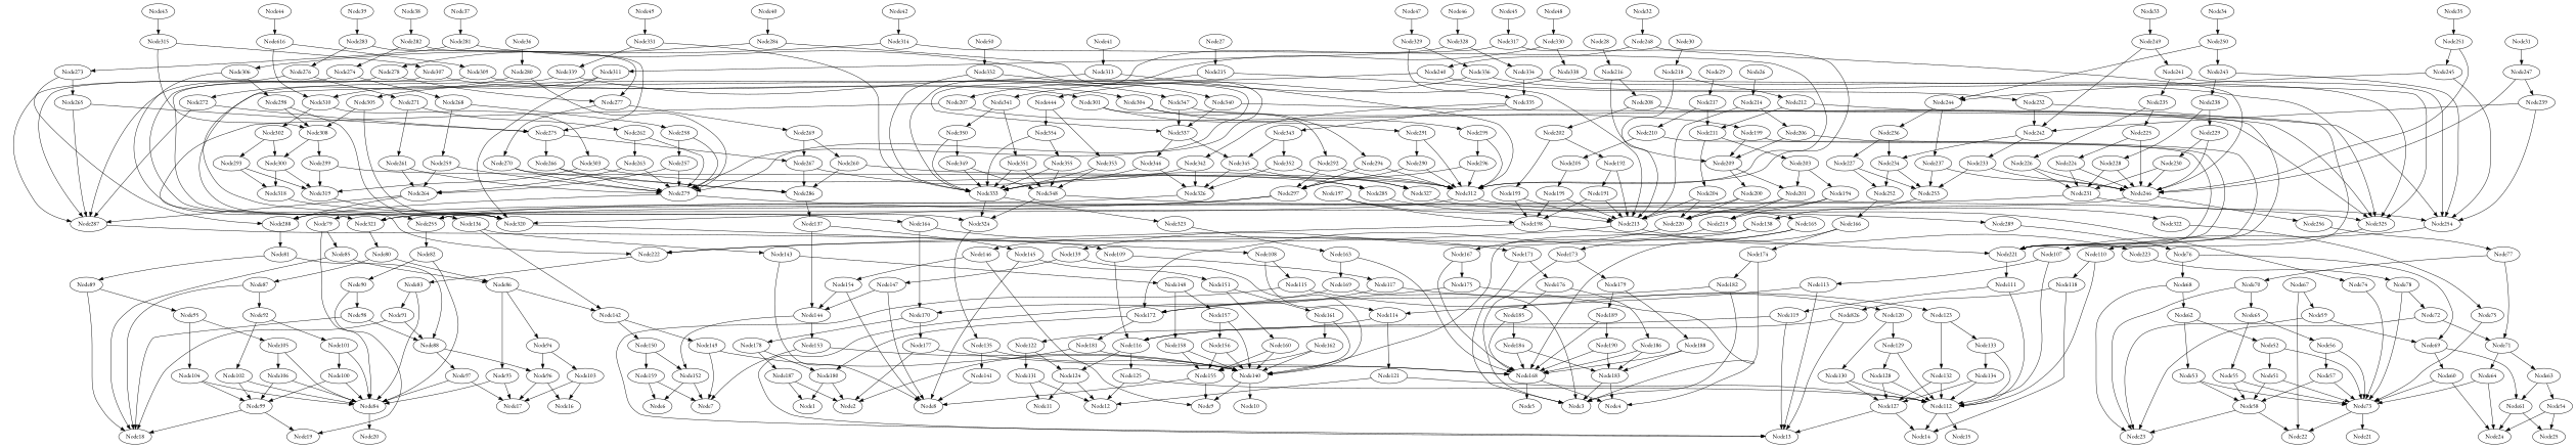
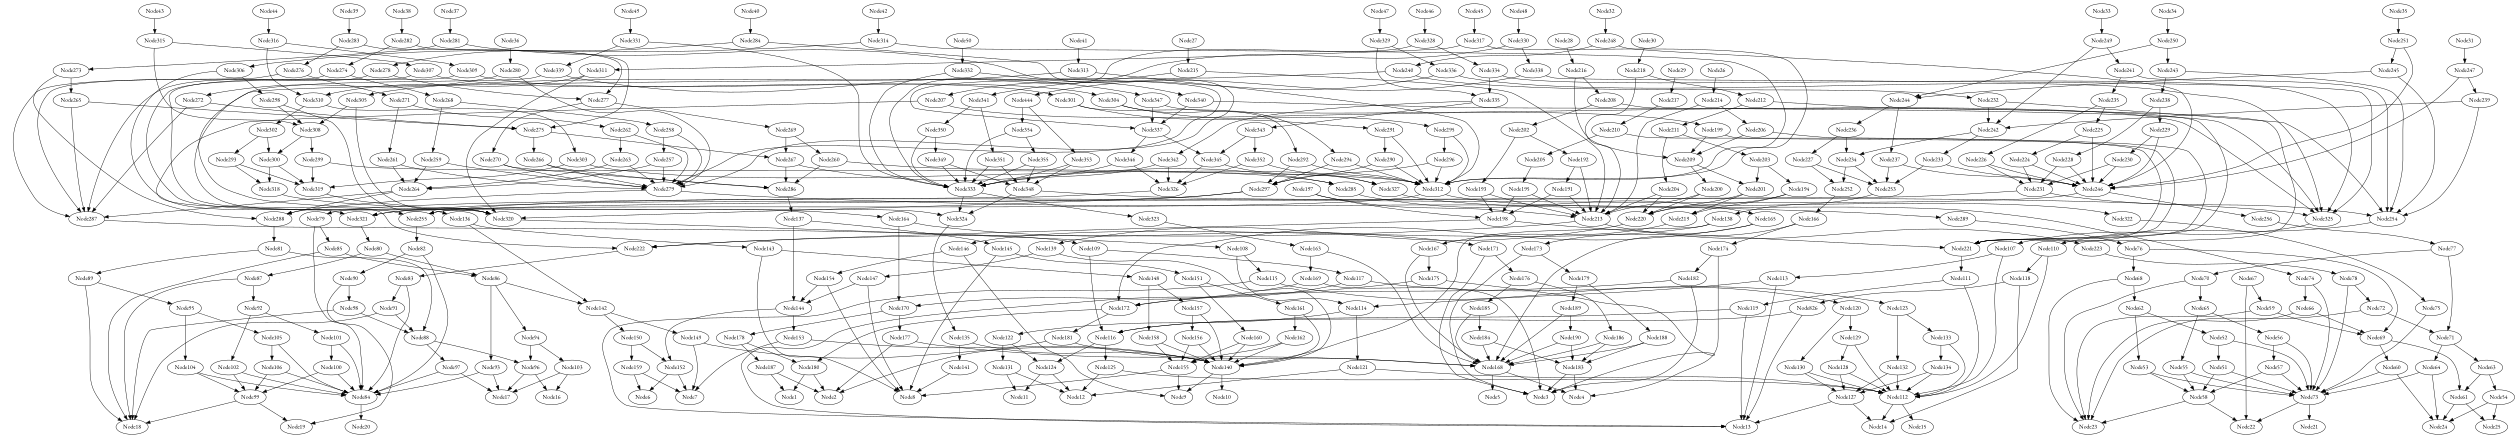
  digraph {
    fontname="EB Garamond"
    node [fontname="EB Garamond"]
    edge [fontname="EB Garamond" style=solid]
    Node26
    Node214
    Node213
    Node206
    Node222
    Node223
    Node209
    Node221
    Node27
    Node215
    Node207
    Node199
    Node28
    Node216
    Node208
    Node200
    Node201
    Node202
    Node29
    Node217
    Node210
    Node211
    Node205
    Node203
    Node204
    Node30
    Node218
    Node212
    Node31
    Node247
    Node246
    Node239
    Node255
    Node256
    Node242
    Node254
    Node32
    Node248
    Node240
    Node232
    Node33
    Node249
    Node241
    Node233
    Node234
    Node235
    Node34
    Node250
    Node243
    Node244
    Node238
    Node236
    Node237
    Node35
    Node251
    Node245
    Node36
    Node280
    Node279
    Node272
    Node288
    Node289
    Node275
    Node287
    Node37
    Node281
    Node273
    Node265
    Node38
    Node282
    Node274
    Node266
    Node267
    Node268
    Node39
    Node283
    Node276
    Node277
    Node271
    Node269
    Node270
    Node40
    Node284
    Node278
    Node41
    Node313
    Node312
    Node305
    Node321
    Node322
    Node308
    Node320
    Node42
    Node314
    Node306
    Node298
    Node43
    Node315
    Node307
    Node299
    Node300
    Node301
    Node44
-   Node316 [label=Node616]
+   Node316
    Node309
    Node310
    Node304
    Node302
    Node303
    Node45
    Node317
    Node311
    Node46
    Node328
    Node334
    Node333
    Node335
    Node325
    Node323
    Node324
    Node47
    Node329
    Node336
    Node341
    Node343
    Node342
    Node48
    Node330
    Node338
    Node337
    n131 [label=Node444]
    Node346
    Node345
    Node49
    Node331
    Node339
    Node347
    Node50
    Node332
    Node340
    Node51
    Node73
    Node58
    Node22
    Node21
    Node23
    Node52
    Node53
    Node54
    Node24
    Node25
    Node55
    Node56
    Node57
    Node59
    Node69
    Node60
    Node61
    Node62
    Node63
    Node64
    Node65
+   Node66
    Node67
    Node68
    Node70
    Node71
    Node72
    Node74
    Node75
    Node76
    Node77
    Node78
    Node79
    Node85
    Node84
    Node86
    Node18
    Node20
    Node94
    Node93
    Node142
    Node80
    Node87
    Node92
    Node101
    Node102
    Node96
    Node103
    Node17
    Node81
    Node89
    Node88
    Node95
    Node97
    Node105
    Node104
    Node16
    Node82
    Node90
    Node19
    Node98
    Node83
    Node91
    Node100
    Node99
    Node106
    Node107
    Node113
    Node112
    Node114
    Node13
    Node15
    Node14
    Node122
    Node121
    Node108
    Node115
    Node120
    Node129
    Node130
    Node124
    Node131
    Node12
    Node109
    Node117
    Node116
    Node123
    Node125
    Node133
    Node132
    Node11
    Node110
    Node118
    n235 [label=Node826]
    Node111
    Node119
    Node128
    Node127
    Node134
    Node135
    Node141
    Node140
    Node8
    Node10
    Node9
    Node150
    Node149
    Node136
    Node143
    Node148
    Node157
    Node158
    Node152
    Node159
    Node7
    Node137
    Node145
    Node144
    Node151
    Node153
    Node161
    Node160
    Node6
    Node138
    Node146
    Node154
    Node139
    Node147
    Node156
    Node155
    Node162
    Node163
    Node169
    Node168
    Node170
    Node3
    Node5
    Node4
    Node178
    Node177
    Node164
    Node171
    Node176
    Node185
    Node186
    Node180
    Node187
    Node2
    Node165
    Node173
    Node172
    Node179
    Node181
    Node189
    Node188
    Node1
    Node166
    Node174
    Node182
    Node167
    Node175
    Node184
    Node183
    Node190
    Node191
    Node198
    Node192
    Node193
    Node194
    Node220
    Node219
    Node195
    Node197
    Node224
    Node231
    Node225
    Node226
    Node227
    Node253
    Node252
    Node228
    Node229
    Node230
    Node257
    Node264
    Node258
    Node259
    Node260
    Node286
    Node285
    Node261
    Node262
    Node263
    Node290
    Node297
    Node291
    Node292
    Node293
    Node319
    Node318
    Node294
    Node295
    Node296
    Node326
    Node327
    Node350
    Node351
    Node352
    Node354
    Node353
    Node349
    Node348
    Node355
    Node26 -> Node214
    Node214 -> Node213
    Node214 -> Node206
    Node213 -> Node222
    Node213 -> Node223
    Node206 -> Node209
    Node206 -> Node221
    Node222 -> Node83
    Node223 -> Node78
    Node209 -> Node200
    Node209 -> Node201
    Node221 -> Node111
    Node27 -> Node215
    Node215 -> Node213
    Node215 -> Node207
    Node207 -> Node222
    Node207 -> Node199
    Node199 -> Node209
    Node199 -> Node221
    Node28 -> Node216
    Node216 -> Node209
    Node216 -> Node208
    Node208 -> Node221
    Node208 -> Node202
    Node200 -> Node213
    Node200 -> Node220
    Node201 -> Node220
    Node201 -> Node219
    Node202 -> Node192
    Node202 -> Node193
    Node29 -> Node217
    Node217 -> Node210
-   Node217 -> Node211
    Node210 -> Node221
    Node210 -> Node205
    Node211 -> Node203
    Node211 -> Node204
    Node205 -> Node195
    Node203 -> Node201
    Node203 -> Node194
    Node204 -> Node213
    Node204 -> Node220
    Node30 -> Node218
    Node218 -> Node213
    Node218 -> Node212
    Node212 -> Node221
    Node212 -> Node211
    Node31 -> Node247
    Node247 -> Node246
    Node247 -> Node239
    Node246 -> Node255
    Node246 -> Node256
    Node239 -> Node242
    Node239 -> Node254
    Node255 -> Node82
    Node256 -> Node77
    Node242 -> Node233
    Node242 -> Node234
    Node254 -> Node110
    Node32 -> Node248
    Node248 -> Node246
    Node248 -> Node240
    Node240 -> Node255
    Node240 -> Node232
    Node232 -> Node242
    Node232 -> Node254
    Node33 -> Node249
    Node249 -> Node242
    Node249 -> Node241
    Node241 -> Node254
    Node241 -> Node235
    Node233 -> Node246
    Node233 -> Node253
    Node234 -> Node253
    Node234 -> Node252
    Node235 -> Node225
    Node235 -> Node226
    Node34 -> Node250
    Node250 -> Node243
    Node250 -> Node244
    Node243 -> Node254
    Node243 -> Node238
    Node244 -> Node236
    Node244 -> Node237
    Node238 -> Node228
    Node238 -> Node229
    Node236 -> Node234
    Node236 -> Node227
    Node237 -> Node246
    Node237 -> Node253
    Node35 -> Node251
    Node251 -> Node246
    Node251 -> Node245
    Node245 -> Node254
    Node245 -> Node244
    Node36 -> Node280
    Node280 -> Node279
    Node280 -> Node272
    Node279 -> Node288
    Node279 -> Node289
    Node272 -> Node275
    Node272 -> Node287
    Node288 -> Node81
    Node289 -> Node76
    Node275 -> Node266
    Node275 -> Node267
    Node287 -> Node109
    Node37 -> Node281
    Node281 -> Node279
    Node281 -> Node273
    Node273 -> Node288
    Node273 -> Node265
    Node265 -> Node275
    Node265 -> Node287
    Node38 -> Node282
    Node282 -> Node275
    Node282 -> Node274
    Node274 -> Node287
    Node274 -> Node268
    Node266 -> Node279
    Node266 -> Node286
    Node267 -> Node286
    Node267 -> Node285
    Node268 -> Node258
    Node268 -> Node259
    Node39 -> Node283
    Node283 -> Node276
    Node283 -> Node277
    Node276 -> Node287
    Node276 -> Node271
    Node277 -> Node269
    Node277 -> Node270
    Node271 -> Node261
    Node271 -> Node262
    Node269 -> Node267
    Node269 -> Node260
    Node270 -> Node279
    Node270 -> Node286
    Node40 -> Node284
    Node284 -> Node279
    Node284 -> Node278
    Node278 -> Node287
    Node278 -> Node277
    Node41 -> Node313
    Node313 -> Node312
    Node313 -> Node305
    Node312 -> Node321
    Node312 -> Node322
    Node305 -> Node308
    Node305 -> Node320
    Node321 -> Node80
    Node322 -> Node75
    Node308 -> Node299
    Node308 -> Node300
    Node320 -> Node108
    Node42 -> Node314
    Node314 -> Node312
    Node314 -> Node306
    Node306 -> Node321
    Node306 -> Node298
    Node298 -> Node308
    Node298 -> Node320
    Node43 -> Node315
    Node315 -> Node308
    Node315 -> Node307
    Node307 -> Node320
    Node307 -> Node301
    Node299 -> Node312
    Node299 -> Node319
    Node300 -> Node319
    Node300 -> Node318
    Node301 -> Node291
    Node301 -> Node292
    Node44 -> Node316
    Node316 -> Node309
    Node316 -> Node310
    Node309 -> Node320
    Node309 -> Node304
    Node310 -> Node302
    Node310 -> Node303
    Node304 -> Node294
    Node304 -> Node295
    Node302 -> Node300
    Node302 -> Node293
    Node303 -> Node312
    Node303 -> Node319
    Node45 -> Node317
    Node317 -> Node312
    Node317 -> Node311
    Node311 -> Node320
    Node311 -> Node310
    Node46 -> Node328
    Node328 -> Node334
    Node328 -> Node333
    Node334 -> Node335
    Node334 -> Node325
    Node333 -> Node323
    Node333 -> Node324
    Node335 -> Node343
    Node335 -> Node342
    Node325 -> Node107
    Node323 -> Node163
    Node324 -> Node135
    Node47 -> Node329
    Node329 -> Node335
    Node329 -> Node336
    Node336 -> Node325
    Node336 -> Node341
    Node341 -> Node350
    Node341 -> Node351
    Node343 -> Node345
    Node343 -> Node352
    Node342 -> Node333
    Node342 -> Node326
    Node48 -> Node330
    Node330 -> Node338
    Node330 -> Node337
    Node338 -> Node325
    Node338 -> n131
    Node337 -> Node346
    Node337 -> Node345
    n131 -> Node354
    n131 -> Node353
    Node346 -> Node333
    Node346 -> Node326
    Node345 -> Node326
    Node345 -> Node327
    Node49 -> Node331
    Node331 -> Node333
    Node331 -> Node339
    Node339 -> Node324
    Node339 -> Node347
    Node347 -> Node325
    Node347 -> Node337
    Node50 -> Node332
    Node332 -> Node333
    Node332 -> Node340
    Node340 -> Node325
    Node340 -> Node337
    Node51 -> Node73
    Node51 -> Node58
    Node73 -> Node22
    Node73 -> Node21
    Node58 -> Node22
    Node58 -> Node23
    Node52 -> Node51
    Node52 -> Node73
    Node53 -> Node73
    Node53 -> Node58
    Node54 -> Node24
    Node54 -> Node25
    Node55 -> Node73
    Node55 -> Node58
    Node56 -> Node73
    Node56 -> Node57
    Node57 -> Node73
    Node57 -> Node58
    Node59 -> Node23
    Node59 -> Node69
    Node69 -> Node60
    Node69 -> Node61
    Node60 -> Node73
    Node60 -> Node24
    Node61 -> Node24
    Node61 -> Node25
    Node62 -> Node52
    Node62 -> Node53
    Node63 -> Node54
    Node63 -> Node61
    Node64 -> Node73
    Node64 -> Node24
    Node65 -> Node55
    Node65 -> Node56
+   Node66 -> Node23
+   Node66 -> Node69
    Node67 -> Node22
    Node67 -> Node59
    Node68 -> Node23
    Node68 -> Node62
    Node70 -> Node23
    Node70 -> Node65
    Node71 -> Node63
    Node71 -> Node64
    Node72 -> Node23
    Node72 -> Node71
    Node74 -> Node73
+   Node74 -> Node66
    Node75 -> Node73
    Node76 -> Node69
    Node76 -> Node68
    Node77 -> Node70
    Node77 -> Node71
    Node78 -> Node73
    Node78 -> Node72
    Node79 -> Node85
    Node79 -> Node84
    Node85 -> Node86
    Node85 -> Node18
    Node84 -> Node20
    Node86 -> Node94
    Node86 -> Node93
    Node86 -> Node142
    Node94 -> Node96
    Node94 -> Node103
    Node93 -> Node84
    Node93 -> Node17
    Node142 -> Node150
    Node142 -> Node149
    Node80 -> Node86
    Node80 -> Node87
    Node87 -> Node18
    Node87 -> Node92
    Node92 -> Node101
    Node92 -> Node102
    Node101 -> Node84
    Node101 -> Node100
    Node102 -> Node84
    Node102 -> Node99
    Node96 -> Node17
    Node96 -> Node16
    Node103 -> Node17
    Node103 -> Node16
    Node81 -> Node89
    Node81 -> Node88
    Node89 -> Node18
    Node89 -> Node95
    Node88 -> Node96
    Node88 -> Node97
    Node95 -> Node105
    Node95 -> Node104
    Node97 -> Node84
    Node97 -> Node17
    Node105 -> Node84
    Node105 -> Node106
    Node104 -> Node84
    Node104 -> Node99
    Node82 -> Node84
    Node82 -> Node90
    Node90 -> Node19
    Node90 -> Node98
    Node98 -> Node18
    Node98 -> Node88
    Node83 -> Node84
    Node83 -> Node91
    Node91 -> Node18
    Node91 -> Node88
    Node100 -> Node84
    Node100 -> Node99
    Node99 -> Node18
    Node99 -> Node19
    Node106 -> Node84
    Node106 -> Node99
    Node107 -> Node113
    Node107 -> Node112
    Node113 -> Node114
    Node113 -> Node13
    Node112 -> Node15
    Node112 -> Node14
    Node114 -> Node122
    Node114 -> Node121
    Node122 -> Node124
    Node122 -> Node131
    Node121 -> Node112
    Node121 -> Node12
    Node108 -> Node114
    Node108 -> Node115
    Node115 -> Node13
    Node115 -> Node120
    Node120 -> Node129
    Node120 -> Node130
    Node129 -> Node112
    Node129 -> Node128
    Node130 -> Node112
    Node130 -> Node127
    Node124 -> Node12
    Node124 -> Node11
    Node131 -> Node12
    Node131 -> Node11
    Node109 -> Node117
    Node109 -> Node116
    Node117 -> Node13
    Node117 -> Node123
    Node116 -> Node124
    Node116 -> Node125
    Node123 -> Node133
    Node123 -> Node132
    Node125 -> Node112
    Node125 -> Node12
    Node133 -> Node112
    Node133 -> Node134
    Node132 -> Node112
    Node132 -> Node127
    Node110 -> Node112
    Node110 -> Node118
    Node118 -> Node14
    Node118 -> n235
    n235 -> Node13
    n235 -> Node116
    Node111 -> Node112
    Node111 -> Node119
    Node119 -> Node13
    Node119 -> Node116
    Node128 -> Node112
    Node128 -> Node127
    Node127 -> Node13
    Node127 -> Node14
    Node134 -> Node112
    Node134 -> Node127
    Node135 -> Node141
    Node135 -> Node140
    Node141 -> Node8
    Node140 -> Node10
    Node140 -> Node9
    Node150 -> Node152
    Node150 -> Node159
    Node149 -> Node140
    Node149 -> Node7
    Node136 -> Node142
    Node136 -> Node143
    Node143 -> Node8
    Node143 -> Node148
    Node148 -> Node157
    Node148 -> Node158
    Node157 -> Node140
    Node157 -> Node156
    Node158 -> Node140
    Node158 -> Node155
    Node152 -> Node7
    Node152 -> Node6
    Node159 -> Node7
    Node159 -> Node6
    Node137 -> Node145
    Node137 -> Node144
    Node145 -> Node8
    Node145 -> Node151
    Node144 -> Node152
    Node144 -> Node153
    Node151 -> Node161
    Node151 -> Node160
    Node153 -> Node140
    Node153 -> Node7
    Node161 -> Node140
    Node161 -> Node162
    Node160 -> Node140
    Node160 -> Node155
    Node138 -> Node140
    Node138 -> Node146
    Node146 -> Node9
    Node146 -> Node154
    Node154 -> Node8
    Node154 -> Node144
    Node139 -> Node140
    Node139 -> Node147
    Node147 -> Node8
    Node147 -> Node144
    Node156 -> Node140
    Node156 -> Node155
    Node155 -> Node8
    Node155 -> Node9
    Node162 -> Node140
    Node162 -> Node155
    Node163 -> Node169
    Node163 -> Node168
    Node169 -> Node170
    Node169 -> Node3
    Node168 -> Node5
    Node168 -> Node4
    Node170 -> Node178
    Node170 -> Node177
    Node178 -> Node180
    Node178 -> Node187
    Node177 -> Node168
    Node177 -> Node2
    Node164 -> Node170
    Node164 -> Node171
    Node171 -> Node3
    Node171 -> Node176
    Node176 -> Node185
    Node176 -> Node186
    Node185 -> Node168
    Node185 -> Node184
    Node186 -> Node168
    Node186 -> Node183
    Node180 -> Node2
    Node180 -> Node1
    Node187 -> Node2
    Node187 -> Node1
    Node165 -> Node173
    Node165 -> Node172
    Node173 -> Node3
    Node173 -> Node179
    Node172 -> Node180
    Node172 -> Node181
    Node179 -> Node189
    Node179 -> Node188
    Node181 -> Node168
    Node181 -> Node2
    Node189 -> Node168
    Node189 -> Node190
    Node188 -> Node168
    Node188 -> Node183
    Node166 -> Node168
    Node166 -> Node174
    Node174 -> Node4
    Node174 -> Node182
    Node182 -> Node3
    Node182 -> Node172
    Node167 -> Node168
    Node167 -> Node175
    Node175 -> Node3
    Node175 -> Node172
    Node184 -> Node168
    Node184 -> Node183
    Node183 -> Node3
    Node183 -> Node4
    Node190 -> Node168
    Node190 -> Node183
    Node191 -> Node213
    Node191 -> Node198
    Node198 -> Node222
    Node198 -> Node221
    Node192 -> Node213
    Node192 -> Node191
    Node193 -> Node213
    Node193 -> Node198
    Node194 -> Node220
    Node194 -> Node219
    Node220 -> Node139
    Node219 -> Node167
    Node195 -> Node213
    Node195 -> Node198
    Node197 -> Node213
    Node197 -> Node198
    Node224 -> Node246
    Node224 -> Node231
    Node231 -> Node255
    Node231 -> Node254
    Node225 -> Node246
    Node225 -> Node224
    Node226 -> Node246
    Node226 -> Node231
    Node227 -> Node253
    Node227 -> Node252
    Node253 -> Node138
    Node252 -> Node166
    Node228 -> Node246
    Node228 -> Node231
    Node229 -> Node246
    Node229 -> Node230
    Node230 -> Node246
    Node230 -> Node231
    Node257 -> Node279
    Node257 -> Node264
    Node264 -> Node288
    Node264 -> Node287
    Node258 -> Node279
    Node258 -> Node257
    Node259 -> Node279
    Node259 -> Node264
    Node260 -> Node286
    Node260 -> Node285
    Node286 -> Node137
    Node285 -> Node165
    Node261 -> Node279
    Node261 -> Node264
    Node262 -> Node279
    Node262 -> Node263
    Node263 -> Node279
    Node263 -> Node264
    Node290 -> Node312
    Node290 -> Node297
    Node297 -> Node321
    Node297 -> Node320
    Node291 -> Node312
    Node291 -> Node290
    Node292 -> Node312
    Node292 -> Node297
    Node293 -> Node319
    Node293 -> Node318
    Node319 -> Node136
    Node318 -> Node164
    Node294 -> Node312
    Node294 -> Node297
    Node295 -> Node312
    Node295 -> Node296
    Node296 -> Node312
    Node296 -> Node297
    Node326 -> Node79
    Node327 -> Node74
    Node350 -> Node333
    Node350 -> Node349
    Node351 -> Node333
    Node351 -> Node348
    Node352 -> Node326
    Node352 -> Node327
    Node354 -> Node333
    Node354 -> Node355
    Node353 -> Node333
    Node353 -> Node348
    Node349 -> Node333
    Node349 -> Node348
    Node348 -> Node325
    Node348 -> Node324
    Node355 -> Node333
    Node355 -> Node348
  }
